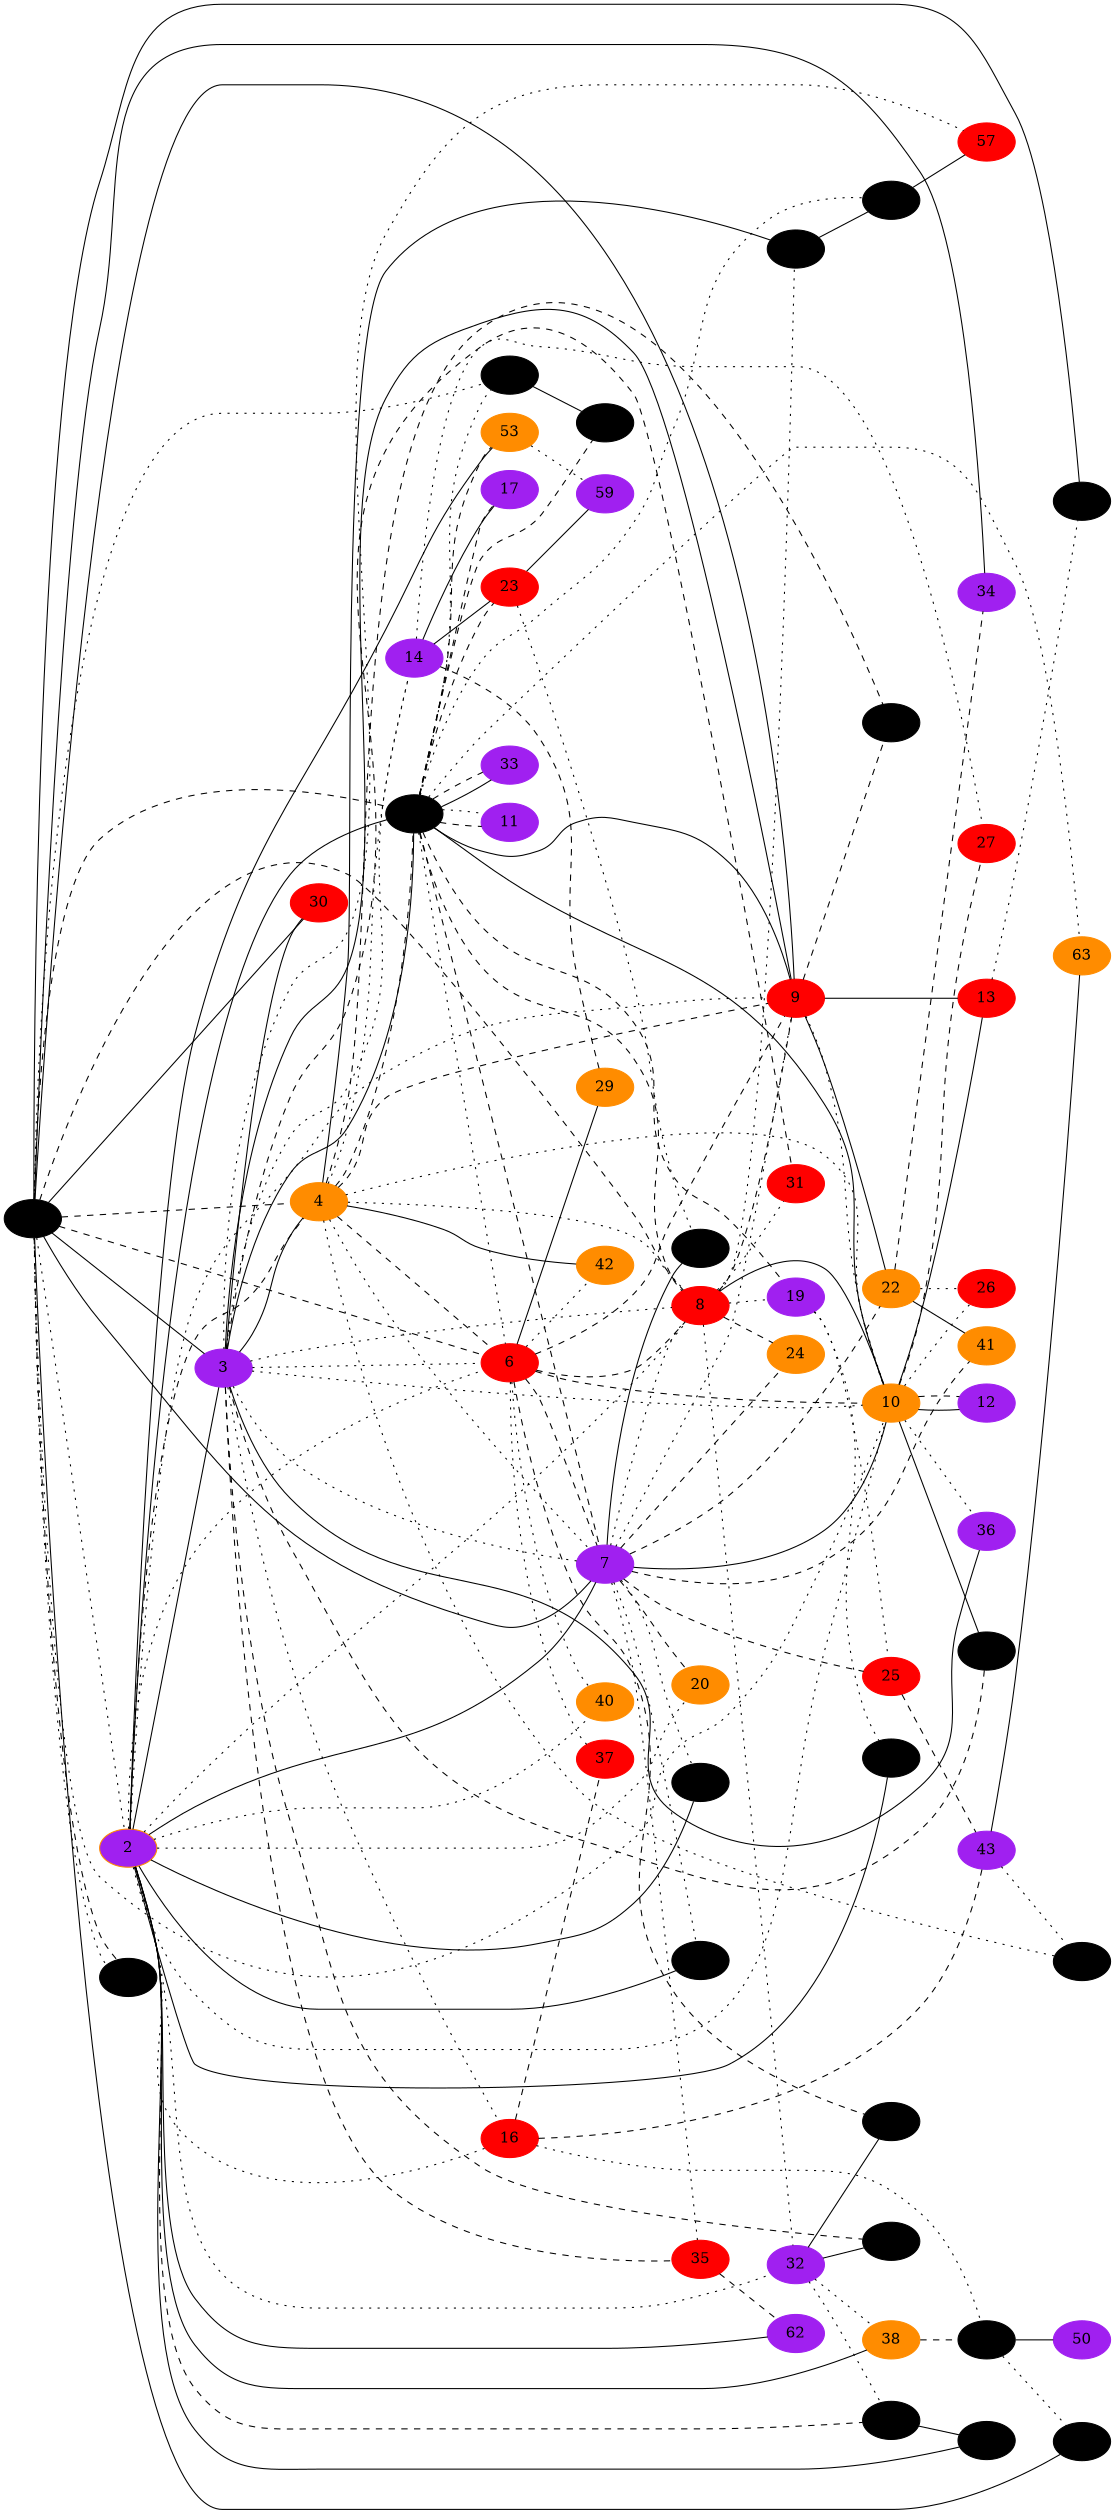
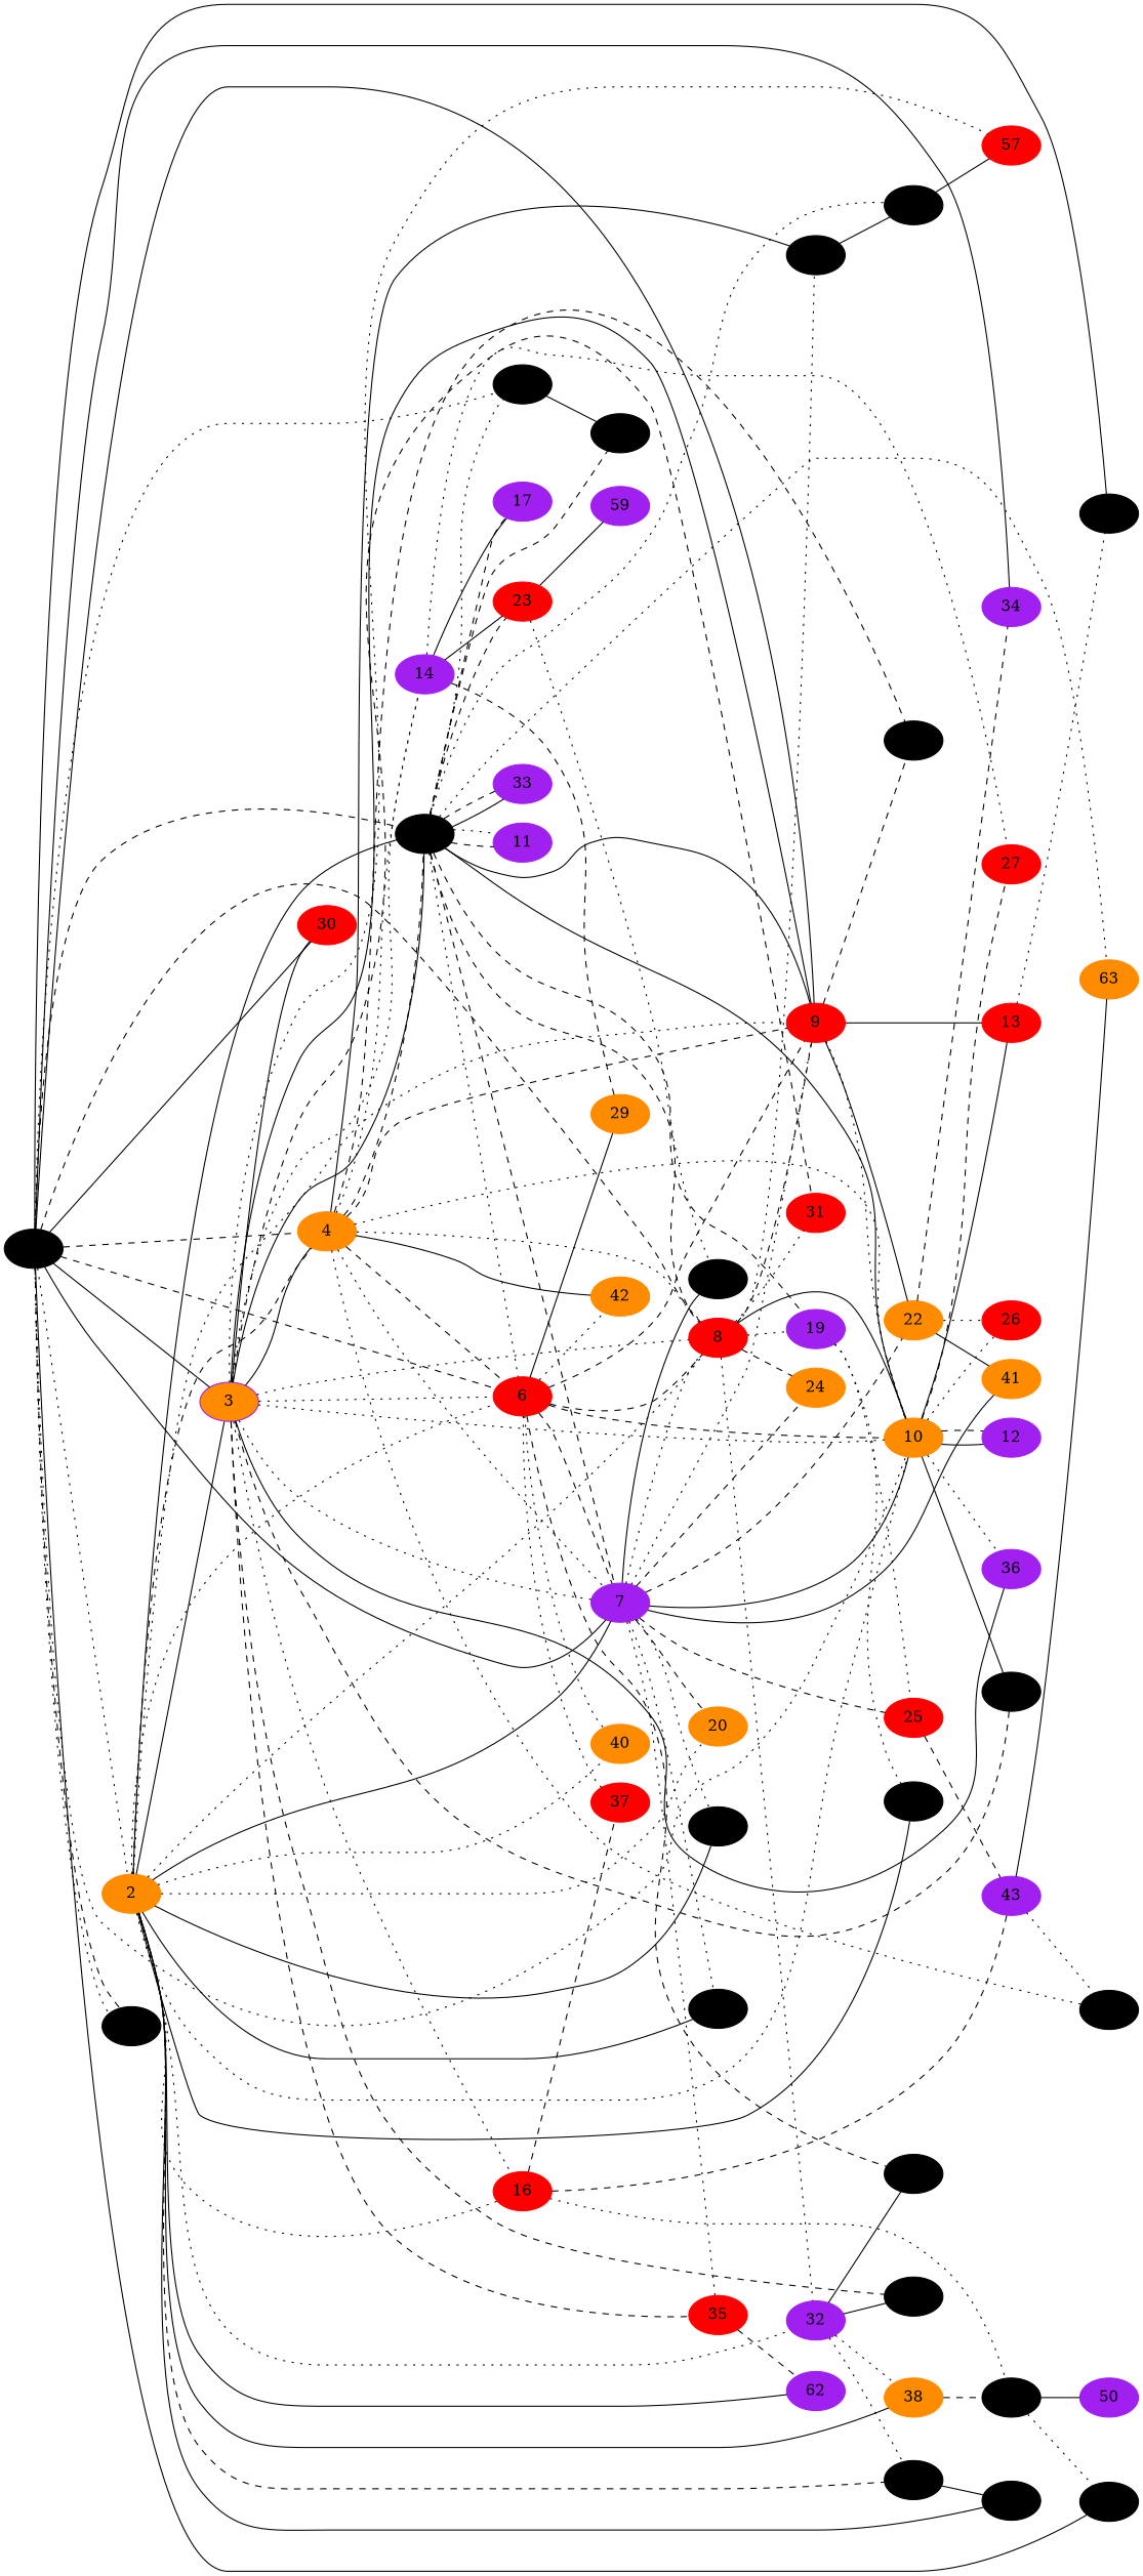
  graph {
    rankdir=LR
    node [color=black style=filled]
    edge [style=dotted]
-   2 [color=darkorange fillcolor=purple]
+   2 [color=darkorange]
    1
-   3 [color=purple]
+   3 [color=purple fillcolor=darkorange]
    4 [color=darkorange]
    5
    6 [color=red]
    7 [color=purple]
    8 [color=red]
    9 [color=red]
    10 [color=darkorange]
    15
    30 [color=red]
    34 [color=purple]
    44
    51
    60
    16 [color=red]
    20 [color=darkorange]
    32 [color=purple]
    38 [color=darkorange]
    40 [color=darkorange]
    45
    46
    52
-   53 [color=darkorange]
    58
    61
    62 [color=purple]
    14 [color=purple]
    18
    31 [color=red]
    35 [color=red]
    36 [color=purple]
    48
    57 [color=red]
    21
    28
    42 [color=darkorange]
    54
    11 [color=purple]
    17 [color=purple]
    19 [color=purple]
    23 [color=red]
    33 [color=purple]
    39
    56
    63 [color=darkorange]
    29 [color=darkorange]
    37 [color=red]
    47
    22 [color=darkorange]
    24 [color=darkorange]
    25 [color=red]
    41 [color=darkorange]
    55
    13 [color=red]
    12 [color=purple]
    26 [color=red]
    27 [color=red]
    43 [color=purple]
    49
    59 [color=purple]
    50 [color=purple]
    2 -- 3 [style=solid]
    2 -- 4 [style=dashed]
    2 -- 5 [style=solid]
    2 -- 6
    2 -- 7 [style=solid]
    2 -- 8
    2 -- 9
    2 -- 10
    2 -- 16
    2 -- 20
    2 -- 32
    2 -- 38 [style=solid]
    2 -- 40
    2 -- 45 [style=solid]
    2 -- 46 [style=solid]
    2 -- 52 [style=solid]
-   2 -- 53 [style=solid]
    2 -- 58 [style=dashed]
    2 -- 61 [style=solid]
    2 -- 62 [style=solid]
    1 -- 2
    1 -- 3 [style=solid]
    1 -- 4 [style=dashed]
    1 -- 5 [style=dashed]
    1 -- 6 [style=dashed]
    1 -- 7 [style=solid]
    1 -- 8 [style=dashed]
    1 -- 9 [style=solid]
    1 -- 10
    1 -- 15
    1 -- 30 [style=solid]
    1 -- 34 [style=solid]
    1 -- 44
    1 -- 44 [style=dashed]
    1 -- 51 [style=solid]
    1 -- 60 [style=solid]
    3 -- 4 [style=solid]
    3 -- 5 [style=solid]
    3 -- 6
    3 -- 7
    3 -- 8
    3 -- 9 [style=solid]
    3 -- 10
    3 -- 30 [style=solid]
    3 -- 16
    3 -- 14
    3 -- 18 [style=dashed]
    3 -- 31 [style=dashed]
    3 -- 35 [style=dashed]
    3 -- 36 [style=solid]
    3 -- 48 [style=dashed]
    3 -- 57
    4 -- 5 [style=dashed]
    4 -- 6 [style=dashed]
    4 -- 7
    4 -- 8
    4 -- 9 [style=dashed]
    4 -- 10
    4 -- 14
    4 -- 21 [style=solid]
    4 -- 28 [style=dashed]
    4 -- 42 [style=solid]
    4 -- 54
    5 -- 6
    5 -- 7 [style=dashed]
    5 -- 8 [style=dashed]
    5 -- 9 [style=solid]
    5 -- 10 [style=solid]
    5 -- 15
-   5 -- 53 [style=dashed]
    5 -- 11 [style=dashed]
    5 -- 11
    5 -- 17 [style=dashed]
    5 -- 19 [style=dashed]
    5 -- 23 [style=dashed]
    5 -- 33 [style=solid]
    5 -- 33 [style=dashed]
    5 -- 39
    5 -- 56 [style=dashed]
    5 -- 63
    6 -- 7 [style=dashed]
    6 -- 8 [style=dashed]
    6 -- 9 [style=dashed]
    6 -- 10 [style=dashed]
    6 -- 40
    6 -- 42
    6 -- 29 [style=solid]
    6 -- 37
    6 -- 47 [style=dashed]
    7 -- 8
    7 -- 9
    7 -- 10 [style=solid]
    7 -- 20 [style=dashed]
    7 -- 46
    7 -- 52
    7 -- 35
    7 -- 22 [style=dashed]
    7 -- 24 [style=dashed]
    7 -- 25 [style=dashed]
-   7 -- 41 [style=dashed]
+   7 -- 41 [style=solid]
    7 -- 55 [style=solid]
    8 -- 9 [style=dashed]
    8 -- 10 [style=solid]
    8 -- 32
    8 -- 31
    8 -- 21
    8 -- 19
    8 -- 24 [style=dashed]
    9 -- 10
    9 -- 28 [style=dashed]
    9 -- 22 [style=solid]
    9 -- 13 [style=solid]
    10 -- 18 [style=solid]
    10 -- 36
    10 -- 13 [style=solid]
    10 -- 12 [style=solid]
    10 -- 12 [style=dashed]
    10 -- 26
    10 -- 27 [style=dashed]
    15 -- 56 [style=solid]
    16 -- 37 [style=dashed]
    16 -- 43 [style=dashed]
    16 -- 49
    32 -- 38
    32 -- 58
    32 -- 48 [style=solid]
    32 -- 47 [style=solid]
    38 -- 49 [style=dashed]
-   53 -- 59
    58 -- 61 [style=solid]
    14 -- 17 [style=solid]
    14 -- 23 [style=solid]
    14 -- 29 [style=dashed]
    14 -- 27
    35 -- 62 [style=dashed]
    21 -- 39 [style=solid]
    19 -- 45
    19 -- 25
    23 -- 55
    23 -- 59 [style=solid]
    39 -- 57 [style=solid]
    22 -- 34 [style=dashed]
    22 -- 41 [style=solid]
    22 -- 26
    25 -- 43 [style=dashed]
    13 -- 60
    43 -- 54
    43 -- 63 [style=solid]
    49 -- 51
    49 -- 50 [style=solid]
  }
